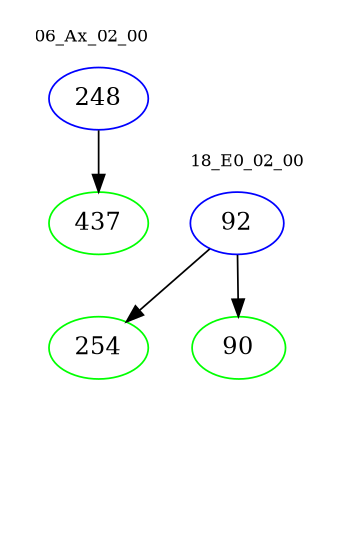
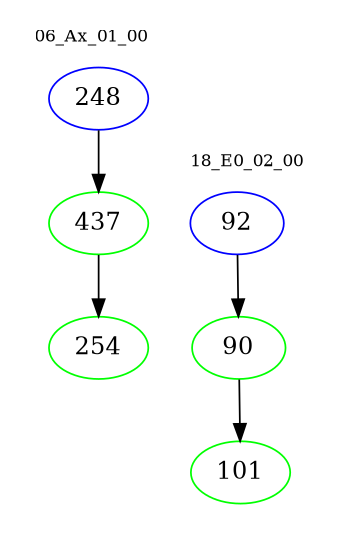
  digraph {
    node [color=green]
    edge [color=black]
    n1 [color=blue label=248]
    n2 [label=437]
    n3 [label=254]
    n4 [color=blue label=92]
    n5 [label=90]
+   n6 [label=101]
    subgraph cluster_1 {
      color=white
      fontsize=10
-     label="06_Ax_02_00"
+     label="06_Ax_01_00"
      n1
      n2
      n3
    }
    subgraph cluster_2 {
      color=white
      fontsize=10
      label="18_E0_02_00"
      n4
      n5
+     n6
    }
    n1 -> n2
-   n4 -> n3
+   n2 -> n3
    n4 -> n5
+   n5 -> n6
  }
